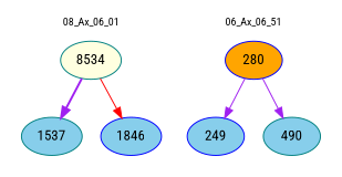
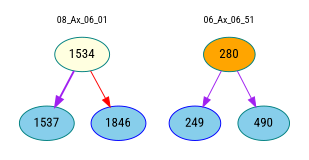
  digraph {
    fontname="Roboto Condensed"
    node [color=teal fillcolor=skyblue fontname="Roboto Condensed" style=filled]
    edge [color=purple fontname="Roboto Condensed" style=solid]
-   n1 [fillcolor=lightyellow label=8534]
+   n1 [fillcolor=lightyellow label=1534]
    n2 [label=1537]
    n3 [color=blue label=1846]
-   n4 [color=blue fillcolor=orange label=280]
+   n4 [fillcolor=orange label=280]
    n5 [color=blue label=249]
    n6 [label=490]
    subgraph cluster_1 {
      color=white
      fontsize=10
      label="08_Ax_06_01"
      n1
      n2
      n3
    }
    subgraph cluster_2 {
      color=white
      fontsize=10
      label="06_Ax_06_51"
      n4
      n5
      n6
    }
    n1 -> n2 [style=bold]
    n1 -> n3 [color=red]
    n4 -> n5
    n4 -> n6
  }
